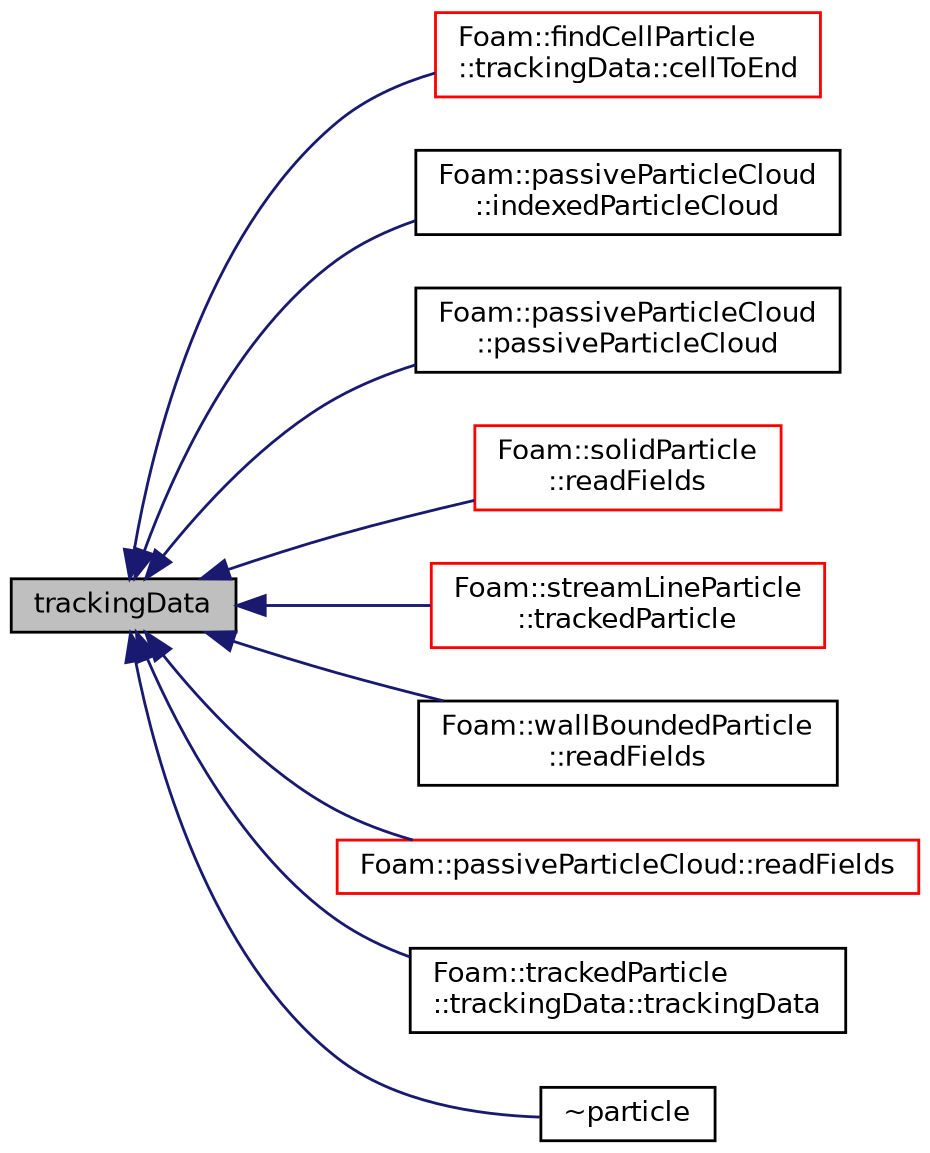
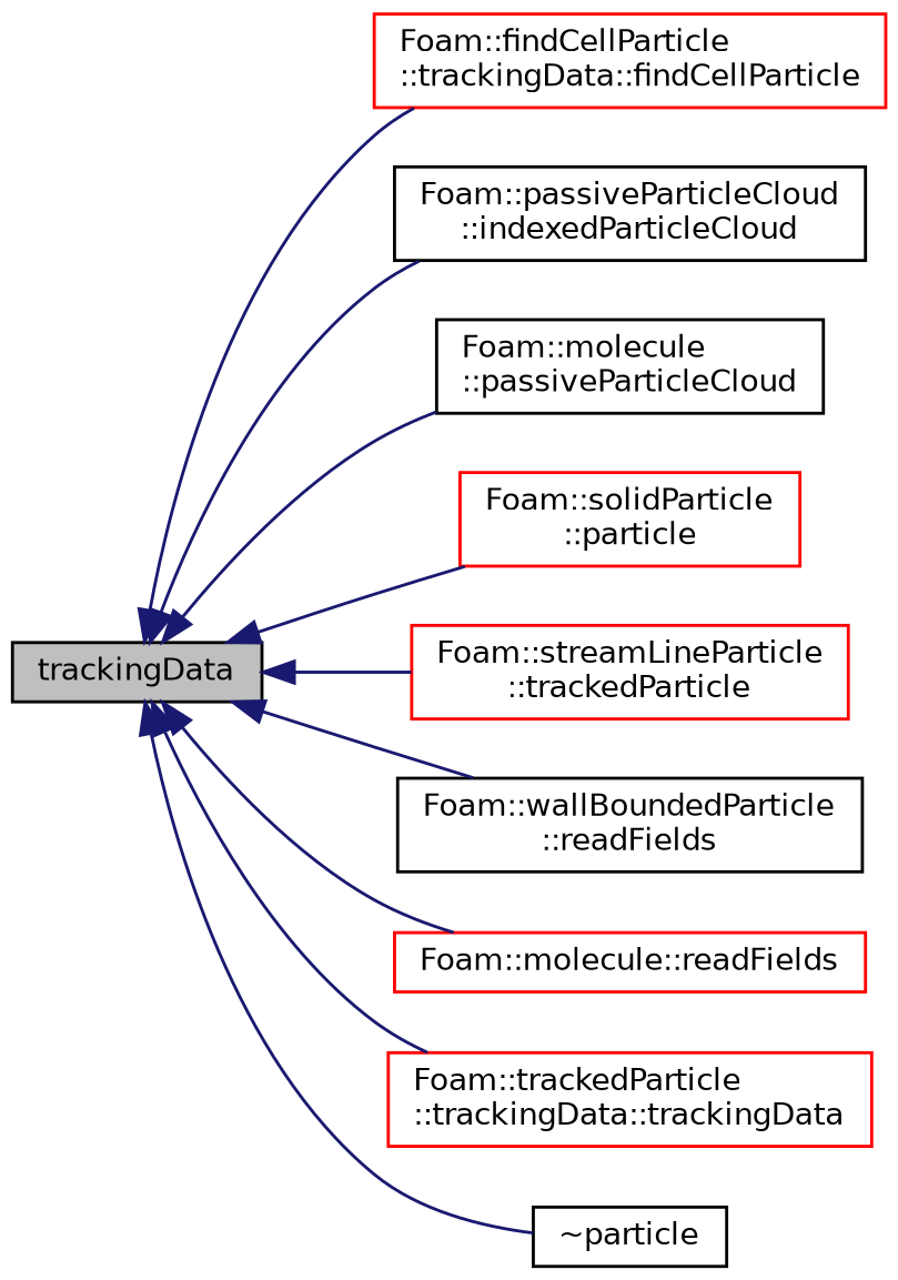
  digraph {
    rankdir=LR
    node [color=black fontname=Helvetica fontsize=10 shape=record]
    edge [color=midnightblue dir=back fontname=Helvetica fontsize=10 labelfontname=Helvetica labelfontsize=10 style=solid]
    n1 [fillcolor=grey75 fontcolor=black height=0.2 label=trackingData style=filled width=0.4]
-   n2 [color=red height=0.2 label="Foam::findCellParticle\l::trackingData::cellToEnd" width=0.4]
+   n2 [color=red height=0.2 label="Foam::findCellParticle\l::trackingData::findCellParticle" width=0.4]
    n3 [height=0.2 label="Foam::passiveParticleCloud\l::indexedParticleCloud" width=0.4]
-   n4 [height=0.2 label="Foam::passiveParticleCloud\l::passiveParticleCloud" width=0.4]
-   n5 [color=red height=0.2 label="Foam::solidParticle\l::readFields" width=0.4]
+   n4 [height=0.2 label="Foam::molecule\l::passiveParticleCloud" width=0.4]
+   n5 [color=red height=0.2 label="Foam::solidParticle\l::particle" width=0.4]
    n6 [color=red height=0.2 label="Foam::streamLineParticle\l::trackedParticle" width=0.4]
    n7 [height=0.2 label="Foam::wallBoundedParticle\l::readFields" width=0.4]
-   n8 [color=red height=0.2 label="Foam::passiveParticleCloud::readFields" width=0.4]
-   n9 [height=0.2 label="Foam::trackedParticle\l::trackingData::trackingData" width=0.4]
+   n8 [color=red height=0.2 label="Foam::molecule::readFields" width=0.4]
+   n9 [color=red height=0.2 label="Foam::trackedParticle\l::trackingData::trackingData" width=0.4]
    n10 [height=0.2 label="~particle" width=0.4]
    n1 -> n2
    n1 -> n3
    n1 -> n4
    n1 -> n5
    n1 -> n6
    n1 -> n7
    n1 -> n8
    n1 -> n9
    n1 -> n10
  }
